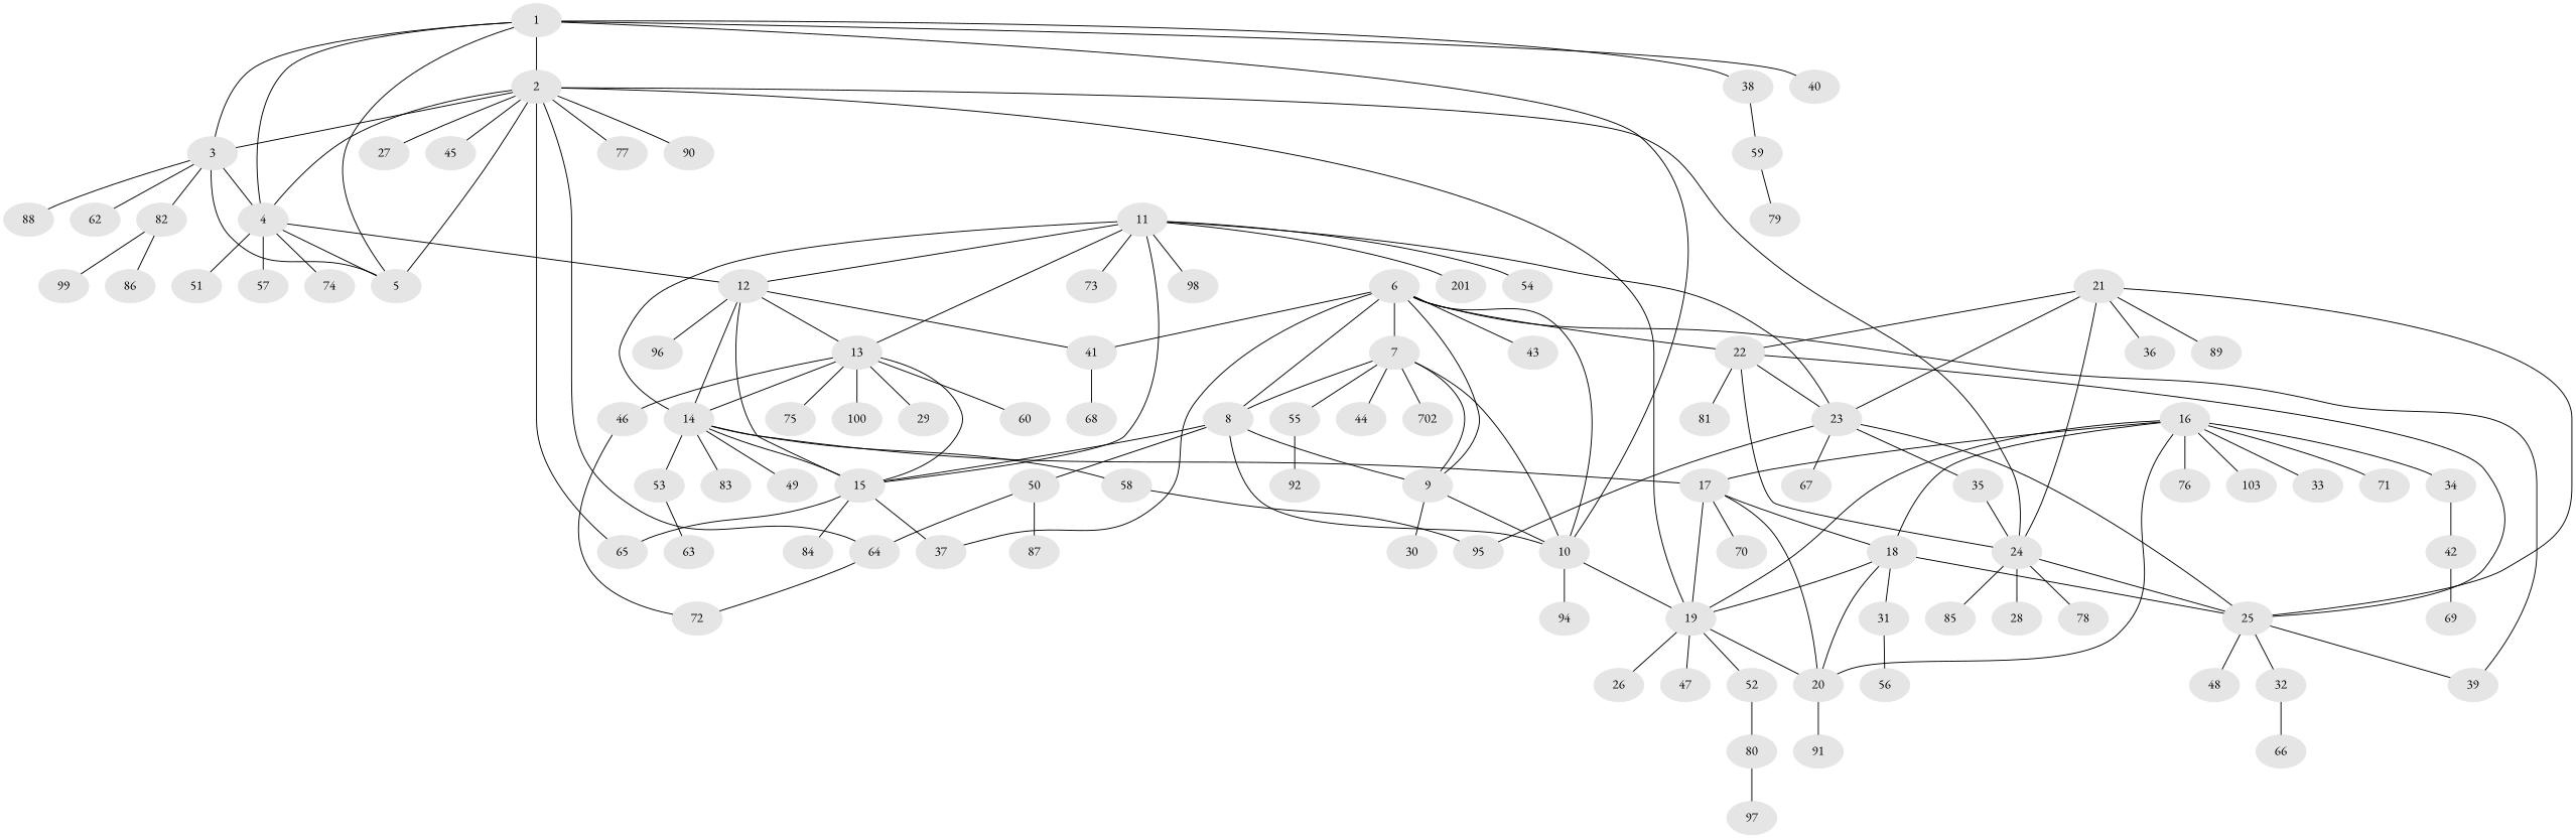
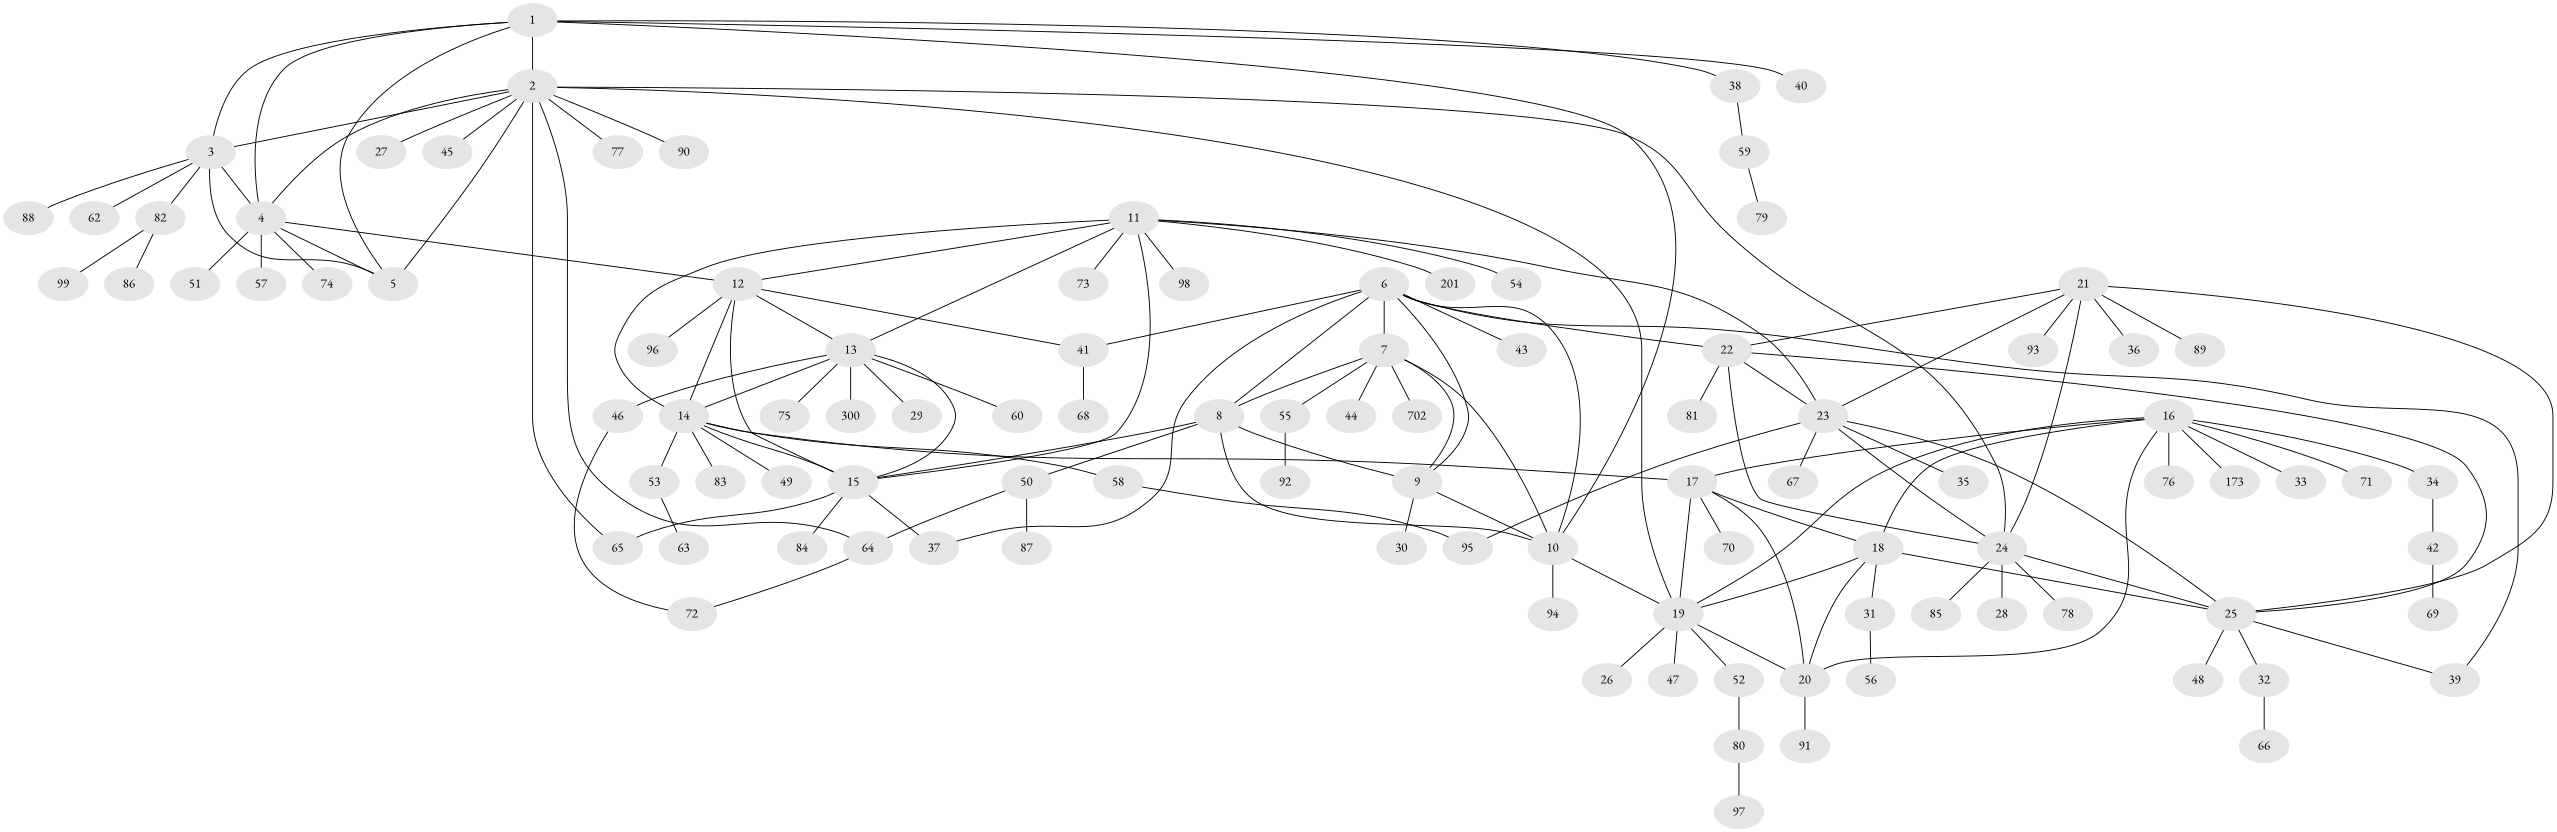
  graph {
    fontname="EB Garamond"
    node [color=gray90 fontname="EB Garamond" style=filled]
    edge [fontname="EB Garamond"]
    1
    2
    3
    4
    5
    10
    38
    40
    19
    24
    27
    45
    64
    65
    77
    90
    62
    82
    88
    12
    51
    57
    74
    94
    59
    20
    26
    47
    52
    25
    28
    78
    85
    72
    86
    99
    41
    15
    13
    14
    96
    6
    7
    8
    9
    22
    37
    39
    43
    44
    55
    n52 [label=702]
    50
    30
    23
    81
    68
    92
    84
    87
    11
    54
    73
    98
    n65 [label=201]
    29
    46
    60
    75
-   100
+   100 [label=300]
    17
    49
    53
    58
    83
    35
    67
    95
    18
    70
    63
    16
    33
    34
    71
    76
-   103
+   103 [label=173]
    31
    91
    42
    32
    48
    56
    80
    21
    36
    89
+   93
    66
    69
    79
    97
    1 -- 2
    1 -- 3
    1 -- 4
    1 -- 5
    1 -- 10
    1 -- 38
    1 -- 40
    2 -- 3
    2 -- 4
    2 -- 5
    2 -- 19
    2 -- 24
    2 -- 27
    2 -- 45
    2 -- 64
    2 -- 65
    2 -- 77
    2 -- 90
    3 -- 4
    3 -- 5
    3 -- 62
    3 -- 82
    3 -- 88
    4 -- 5
    4 -- 12
    4 -- 51
    4 -- 57
    4 -- 74
    10 -- 19
    10 -- 94
    38 -- 59
    19 -- 20
    19 -- 26
    19 -- 47
    19 -- 52
    24 -- 25
    24 -- 28
    24 -- 78
    24 -- 85
    64 -- 72
    82 -- 86
    82 -- 99
    12 -- 41
    12 -- 15
    12 -- 13
    12 -- 14
    12 -- 96
    59 -- 79
    20 -- 91
    52 -- 80
    25 -- 39
    25 -- 32
    25 -- 48
    41 -- 68
    15 -- 65
    15 -- 37
    15 -- 84
    13 -- 15
    13 -- 14
    13 -- 29
    13 -- 46
    13 -- 60
    13 -- 75
    13 -- 100
    14 -- 15
    14 -- 17
    14 -- 49
    14 -- 53
    14 -- 58
    14 -- 83
    6 -- 10
    6 -- 41
    6 -- 7
    6 -- 8
    6 -- 9
    6 -- 22
    6 -- 37
    6 -- 39
    6 -- 43
    7 -- 10
    7 -- 8
    7 -- 9
    7 -- 44
    7 -- 55
    7 -- n52
    8 -- 10
    8 -- 15
    8 -- 9
    8 -- 50
    9 -- 10
    9 -- 30
    22 -- 24
    22 -- 25
    22 -- 23
    22 -- 81
    55 -- 92
    50 -- 64
    50 -- 87
-   35 -- 24
+   23 -- 24
    23 -- 25
    23 -- 35
    23 -- 67
    23 -- 95
    11 -- 12
    11 -- 15
    11 -- 13
    11 -- 14
    11 -- 23
    11 -- 54
    11 -- 73
    11 -- 98
    11 -- n65
    46 -- 72
    17 -- 19
    17 -- 20
    17 -- 18
    17 -- 70
    53 -- 63
    58 -- 95
    18 -- 19
    18 -- 20
    18 -- 25
    18 -- 31
    16 -- 19
    16 -- 20
    16 -- 17
    16 -- 18
    16 -- 33
    16 -- 34
    16 -- 71
    16 -- 76
    16 -- 103
    34 -- 42
    31 -- 56
    42 -- 69
    32 -- 66
    80 -- 97
    21 -- 24
    21 -- 25
    21 -- 22
    21 -- 23
    21 -- 36
    21 -- 89
+   21 -- 93
  }
